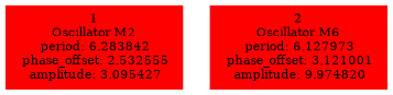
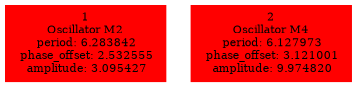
  digraph {
    forcelabels=true
    node [color=red fontsize=8 shape=box style=filled]
    n1 [label=<1<BR />Oscillator M2<BR /> period: 6.283842<BR /> phase_offset: 2.532555<BR /> amplitude: 3.095427>]
-   n2 [label=<2<BR />Oscillator M6<BR /> period: 6.127973<BR /> phase_offset: 3.121001<BR /> amplitude: 9.974820>]
+   n2 [label=<2<BR />Oscillator M4<BR /> period: 6.127973<BR /> phase_offset: 3.121001<BR /> amplitude: 9.974820>]
  }
